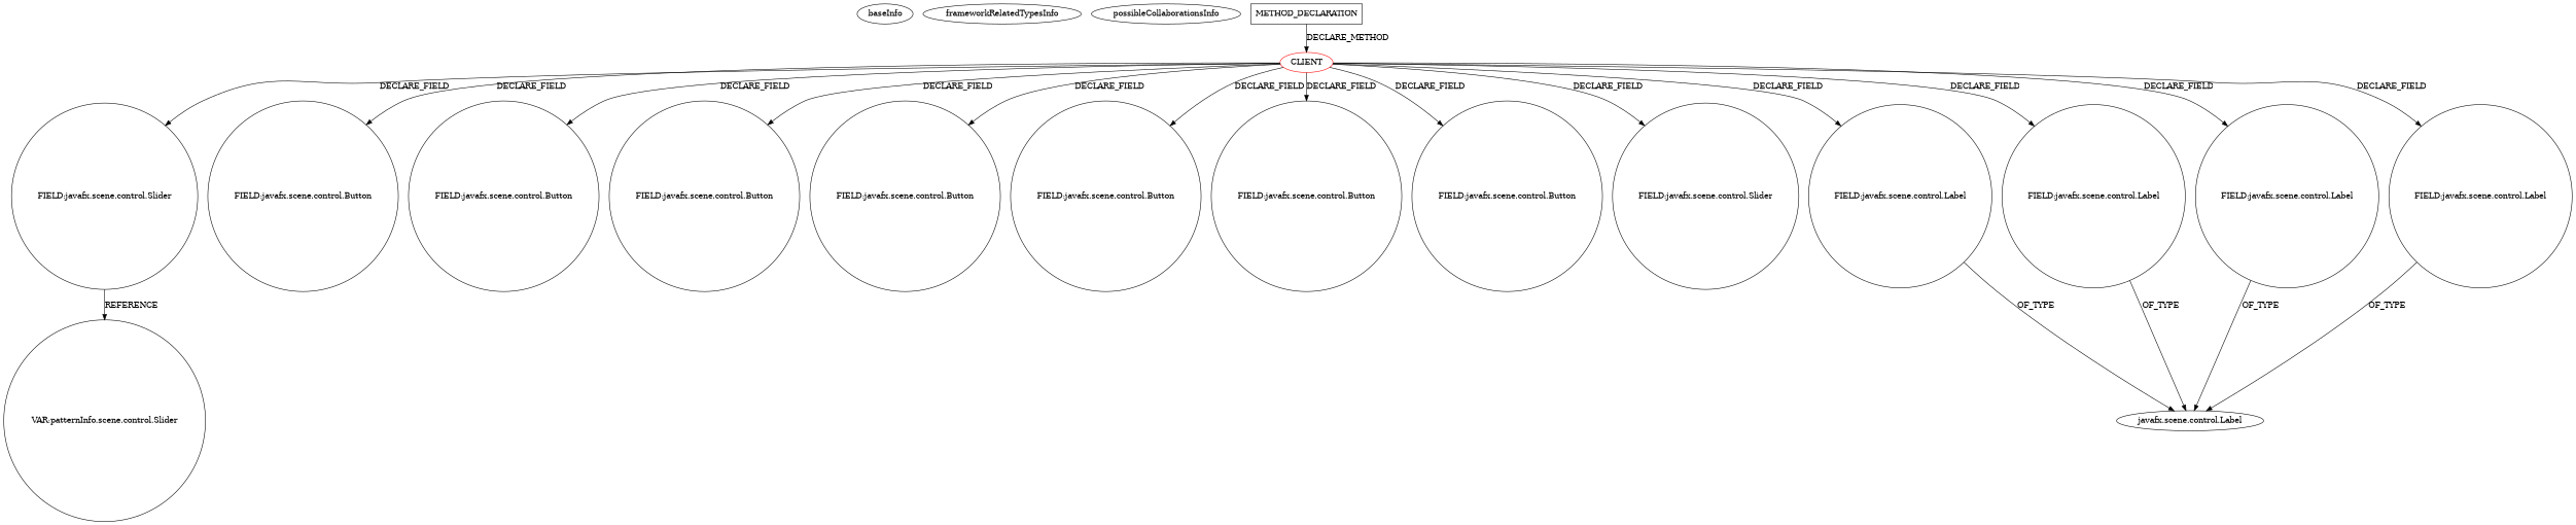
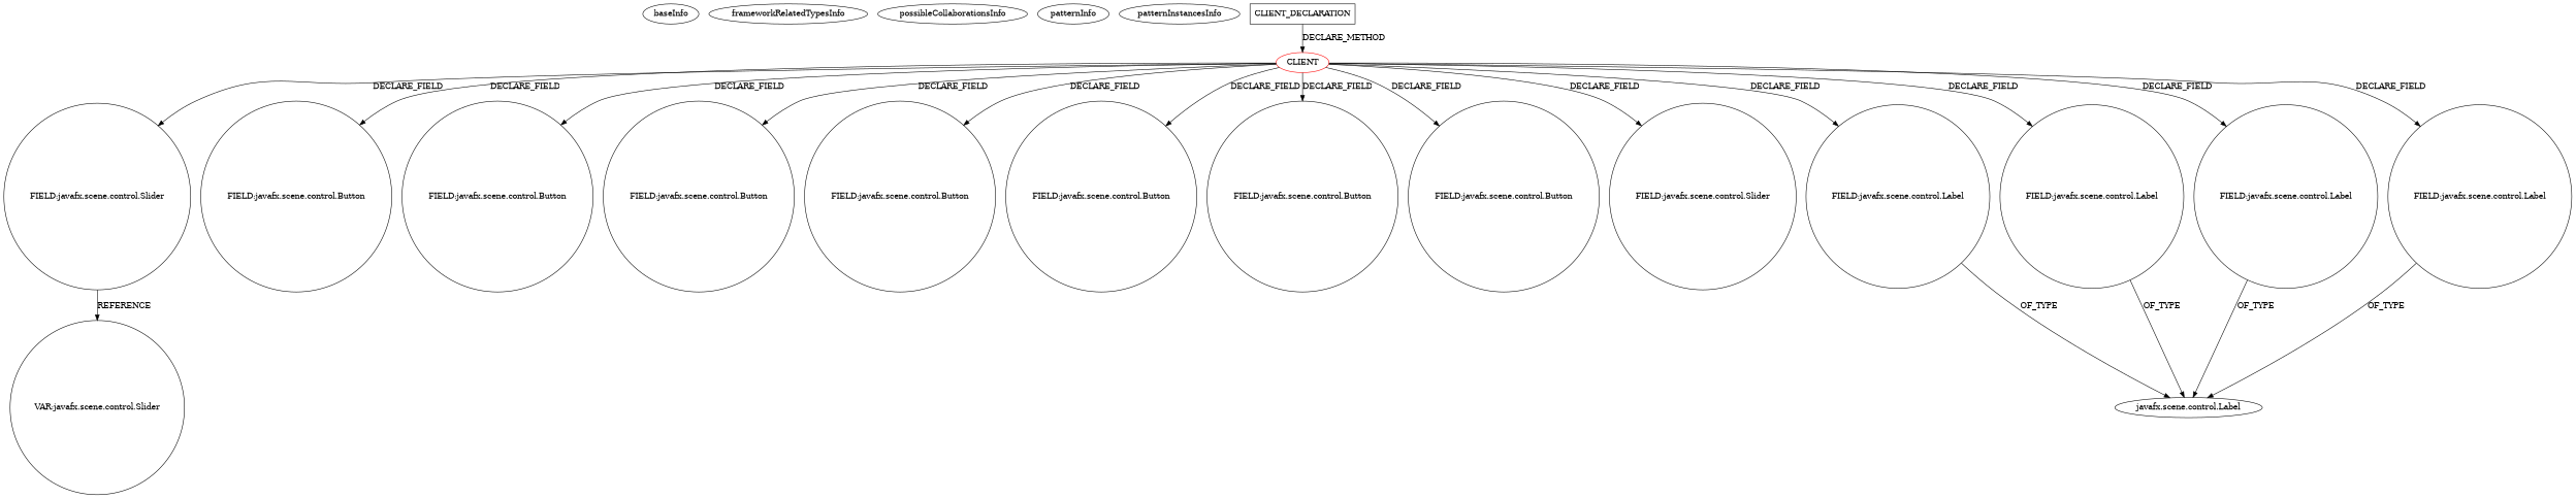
  digraph {
    node [isFrameworkType=false shape=circle vertexType=FIELD_DECLARATION]
    baseInfo [category=pattern graphId=1224 isAnonymous=false possibleRelation=false isFrameworkType="" shape="" vertexType=""]
    frameworkRelatedTypesInfo [isFrameworkType="" shape="" vertexType=""]
    possibleCollaborationsInfo [isFrameworkType="" shape="" vertexType=""]
+   patternInfo [frequency=2.0 patternRootClient=0 isFrameworkType="" shape="" vertexType=""]
+   patternInstancesInfo [0="candybibby-Snake~/candybibby-Snake/Snake-master/src/graphicsJavaFX/Controller.java~Controller~2239" 1="if12b051-SWP_Paint~/if12b051-SWP_Paint/SWP_Paint-master/SWP_Paint/src/gui/MainController.java~MainController~3089" isFrameworkType="" shape="" vertexType=""]
    n6 [label="FIELD:javafx.scene.control.Slider"]
-   n7 [label="VAR:patternInfo.scene.control.Slider" vertexType=VARIABLE_EXPRESION]
+   n7 [label="VAR:javafx.scene.control.Slider" vertexType=VARIABLE_EXPRESION]
    n8 [color=red label=CLIENT vertexType=ROOT_CLIENT_CLASS_DECLARATION shape=""]
    n9 [label="FIELD:javafx.scene.control.Button"]
    n10 [label="FIELD:javafx.scene.control.Button"]
    n11 [label="FIELD:javafx.scene.control.Button"]
    n12 [label="FIELD:javafx.scene.control.Button"]
    n13 [label="FIELD:javafx.scene.control.Button"]
    n14 [label="FIELD:javafx.scene.control.Button"]
    n15 [label="FIELD:javafx.scene.control.Button"]
    n16 [label="FIELD:javafx.scene.control.Slider"]
    n17 [label="FIELD:javafx.scene.control.Label"]
    n18 [label="FIELD:javafx.scene.control.Label"]
    n19 [label="FIELD:javafx.scene.control.Label"]
    n20 [label="FIELD:javafx.scene.control.Label"]
-   n21 [label=METHOD_DECLARATION shape=box vertexType=CLIENT_METHOD_DECLARATION]
+   n21 [label=CLIENT_DECLARATION shape=box vertexType=CLIENT_METHOD_DECLARATION]
    n22 [label="javafx.scene.control.Label" vertexType=FRAMEWORK_CLASS_TYPE shape=""]
    n6 -> n7 [label=REFERENCE]
    n8 -> n6 [label=DECLARE_FIELD]
    n8 -> n9 [label=DECLARE_FIELD]
    n8 -> n10 [label=DECLARE_FIELD]
    n8 -> n11 [label=DECLARE_FIELD]
    n8 -> n12 [label=DECLARE_FIELD]
    n8 -> n13 [label=DECLARE_FIELD]
    n8 -> n14 [label=DECLARE_FIELD]
    n8 -> n15 [label=DECLARE_FIELD]
    n8 -> n16 [label=DECLARE_FIELD]
    n8 -> n17 [label=DECLARE_FIELD]
    n8 -> n18 [label=DECLARE_FIELD]
    n8 -> n19 [label=DECLARE_FIELD]
    n8 -> n20 [label=DECLARE_FIELD]
    n17 -> n22 [label=OF_TYPE]
    n18 -> n22 [label=OF_TYPE]
    n19 -> n22 [label=OF_TYPE]
    n20 -> n22 [label=OF_TYPE]
    n21 -> n8 [label=DECLARE_METHOD]
  }
